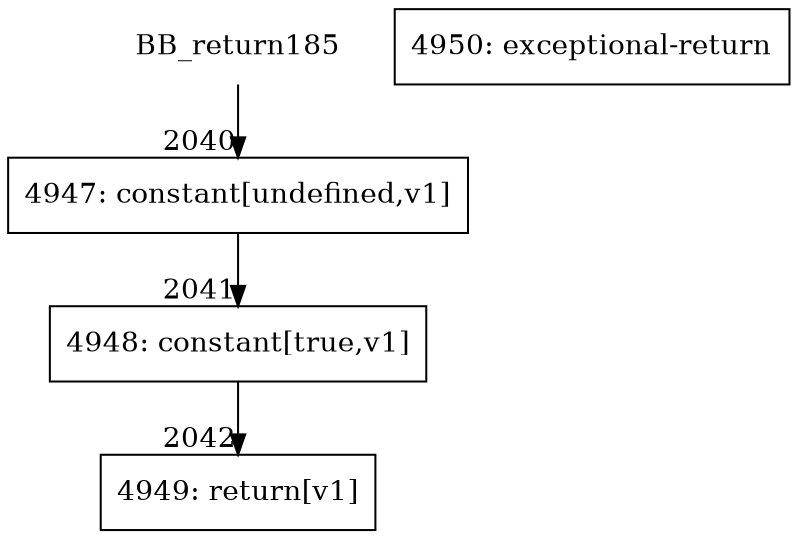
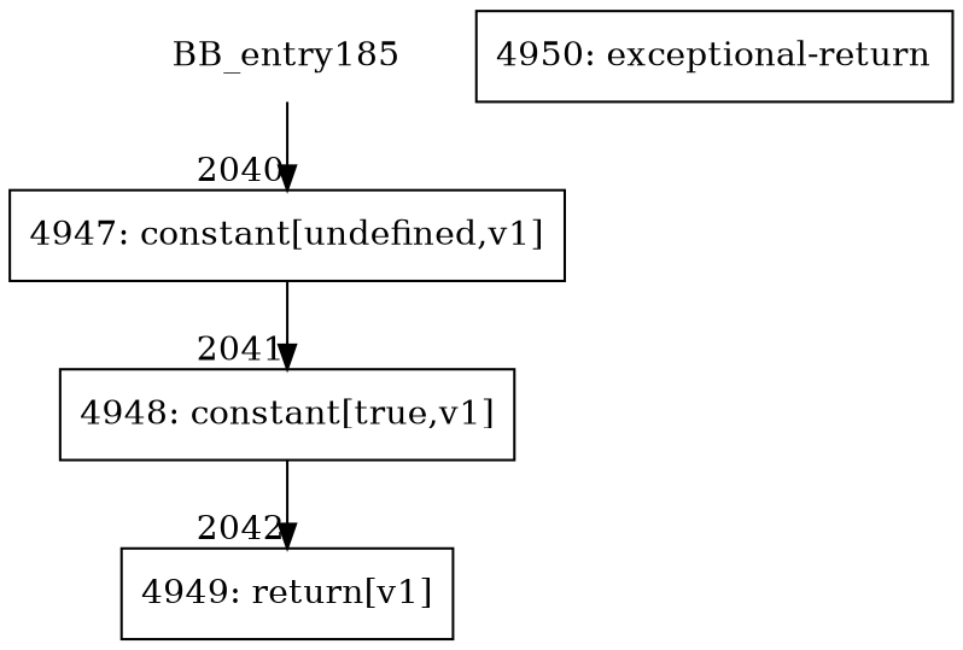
  digraph {
    rankdir=TD
    node [shape=record]
    edge [headport=n tailport=s]
-   BB_entry185 [shape=none label=BB_return185]
+   BB_entry185 [shape=none]
    n2 [label="{4947: constant[undefined,v1]}"]
    n3 [label="{4948: constant[true,v1]}"]
    n4 [label="{4949: return[v1]}"]
    n5 [label="{4950: exceptional-return}"]
    BB_entry185 -> n2 [headlabel="    2040"]
    n2 -> n3 [headlabel="      2041"]
    n3 -> n4 [headlabel="      2042"]
  }
